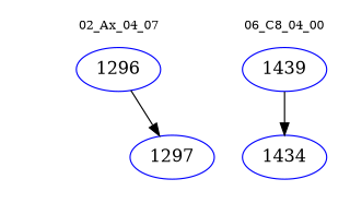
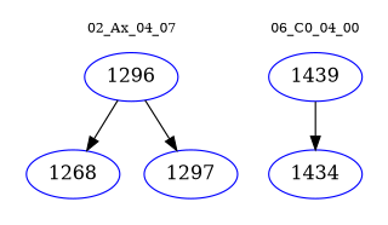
  digraph {
    node [color=blue]
    edge [color=black]
    n1 [label=1296]
+   n2 [label=1268]
    n3 [label=1297]
    n4 [label=1439]
    n5 [label=1434]
    subgraph cluster_1 {
      color=white
      fontsize=10
      label="02_Ax_04_07"
      n1
+     n2
      n3
    }
    subgraph cluster_2 {
      color=white
      fontsize=10
-     label="06_C8_04_00"
+     label="06_C0_04_00"
      n4
      n5
    }
+   n1 -> n2
    n1 -> n3
    n4 -> n5
  }
